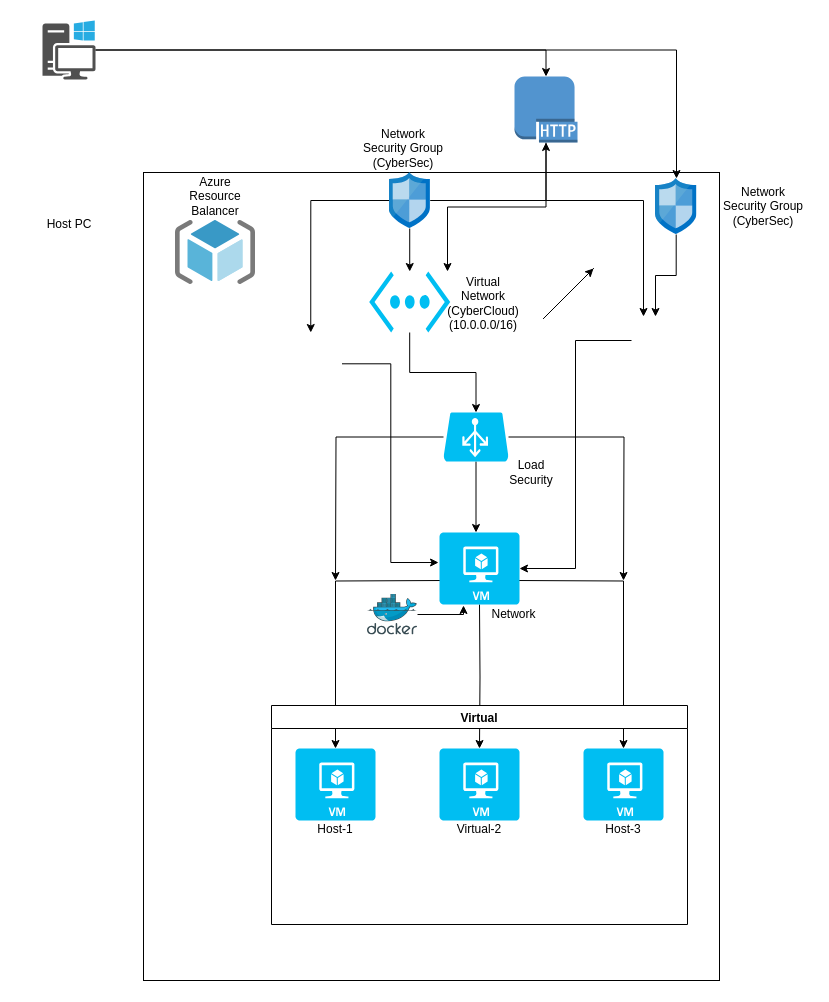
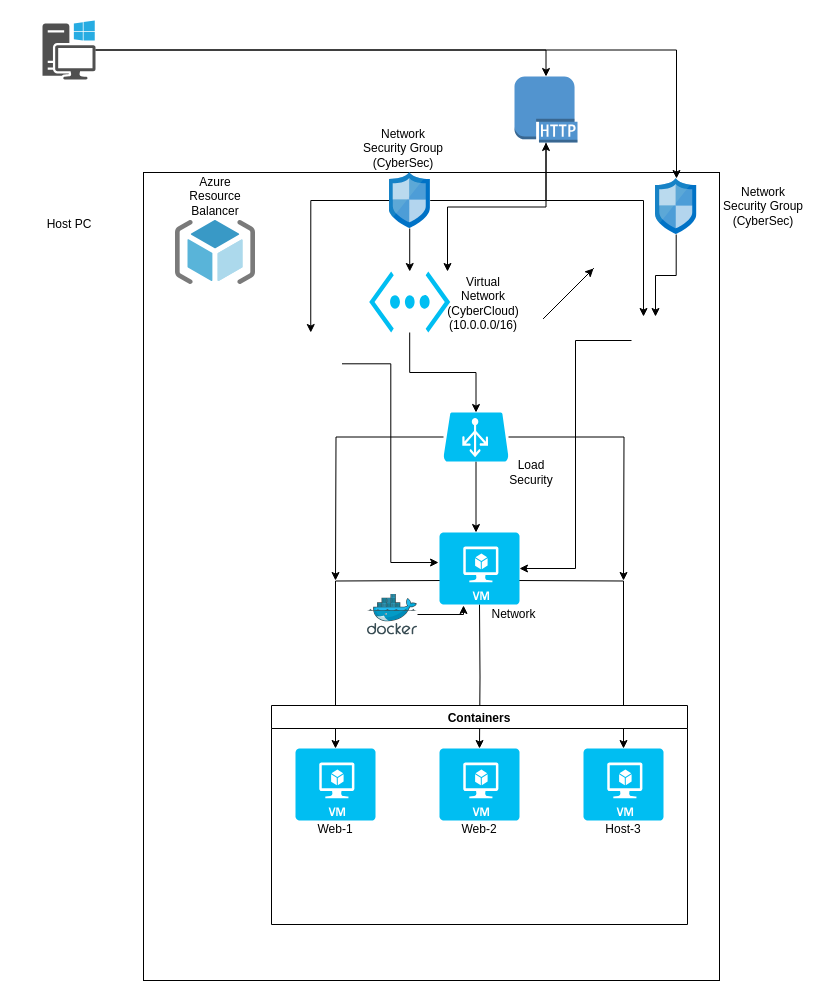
  <mxCell id="0" />
  <mxCell id="1" parent="0" />
  <mxCell id="2" value="" style="rounded=0;whiteSpace=wrap;html=1;direction=south;" vertex="1" parent="1"><mxGeometry x="143" y="172" width="576" height="808" as="geometry" /></mxCell>
  <mxCell id="3" value="" style="aspect=fixed;html=1;points=[];align=center;image;fontSize=12;image=img/lib/mscae/ResourceGroup.svg;" parent="1" vertex="1"><mxGeometry x="175" y="220" width="80" height="64" as="geometry" /></mxCell>
  <mxCell id="4" style="edgeStyle=orthogonalEdgeStyle;rounded=0;orthogonalLoop=1;jettySize=auto;html=1;entryX=0.5;entryY=0;entryDx=0;entryDy=0;entryPerimeter=0;" parent="1" source="5" target="34" edge="1"><mxGeometry relative="1" as="geometry" /></mxCell>
  <mxCell id="5" value="" style="verticalLabelPosition=bottom;html=1;verticalAlign=top;align=center;strokeColor=none;fillColor=#00BEF2;shape=mxgraph.azure.virtual_network;pointerEvents=1;" parent="1" vertex="1"><mxGeometry x="368.72" y="271" width="81" height="61" as="geometry" /></mxCell>
  <mxCell id="6" style="edgeStyle=orthogonalEdgeStyle;rounded=0;orthogonalLoop=1;jettySize=auto;html=1;entryX=0.5;entryY=0;entryDx=0;entryDy=0;entryPerimeter=0;" parent="1" target="9" edge="1"><mxGeometry relative="1" as="geometry"><mxPoint x="515" y="580" as="sourcePoint" /></mxGeometry></mxCell>
  <mxCell id="7" style="edgeStyle=orthogonalEdgeStyle;rounded=0;orthogonalLoop=1;jettySize=auto;html=1;entryX=0.5;entryY=0;entryDx=0;entryDy=0;entryPerimeter=0;" parent="1" target="12" edge="1"><mxGeometry relative="1" as="geometry"><mxPoint x="479" y="604" as="sourcePoint" /></mxGeometry></mxCell>
  <mxCell id="8" style="edgeStyle=orthogonalEdgeStyle;rounded=0;orthogonalLoop=1;jettySize=auto;html=1;entryX=0.5;entryY=0;entryDx=0;entryDy=0;entryPerimeter=0;" parent="1" target="11" edge="1"><mxGeometry relative="1" as="geometry"><mxPoint x="443" y="580" as="sourcePoint" /></mxGeometry></mxCell>
  <mxCell id="9" value="" style="verticalLabelPosition=bottom;html=1;verticalAlign=top;align=center;strokeColor=none;fillColor=#00BEF2;shape=mxgraph.azure.virtual_machine;" parent="1" vertex="1"><mxGeometry x="583" y="748" width="80" height="72" as="geometry" /></mxCell>
  <mxCell id="10" value="" style="verticalLabelPosition=bottom;html=1;verticalAlign=top;align=center;strokeColor=none;fillColor=#00BEF2;shape=mxgraph.azure.virtual_machine;" parent="1" vertex="1"><mxGeometry x="439" y="532" width="80" height="72" as="geometry" /></mxCell>
  <mxCell id="11" value="" style="verticalLabelPosition=bottom;html=1;verticalAlign=top;align=center;strokeColor=none;fillColor=#00BEF2;shape=mxgraph.azure.virtual_machine;" parent="1" vertex="1"><mxGeometry x="295" y="748" width="80" height="72" as="geometry" /></mxCell>
  <mxCell id="12" value="" style="verticalLabelPosition=bottom;html=1;verticalAlign=top;align=center;strokeColor=none;fillColor=#00BEF2;shape=mxgraph.azure.virtual_machine;" parent="1" vertex="1"><mxGeometry x="439" y="748" width="80" height="72" as="geometry" /></mxCell>
- <mxCell id="13" value="Virtual" style="swimlane;" parent="1" vertex="1"><mxGeometry x="271" y="705" width="416" height="219" as="geometry"><mxRectangle x="392" y="693" width="96" height="24" as="alternateBounds" /></mxGeometry></mxCell>
+ <mxCell id="13" value="Containers" style="swimlane;" parent="1" vertex="1"><mxGeometry x="271" y="705" width="416" height="219" as="geometry"><mxRectangle x="392" y="693" width="96" height="24" as="alternateBounds" /></mxGeometry></mxCell>
  <mxCell id="14" style="edgeStyle=orthogonalEdgeStyle;rounded=0;orthogonalLoop=1;jettySize=auto;html=1;entryX=0;entryY=0;entryDx=0;entryDy=0;" parent="1" source="15" target="23" edge="1"><mxGeometry relative="1" as="geometry" /></mxCell>
  <mxCell id="15" value="" style="outlineConnect=0;dashed=0;verticalLabelPosition=bottom;verticalAlign=top;align=center;html=1;shape=mxgraph.aws3.http_protocol;fillColor=#5294CF;gradientColor=none;" parent="1" vertex="1"><mxGeometry x="514" y="76" width="63" height="66" as="geometry" /></mxCell>
  <mxCell id="16" style="edgeStyle=orthogonalEdgeStyle;rounded=0;orthogonalLoop=1;jettySize=auto;html=1;entryX=-0.012;entryY=0.417;entryDx=0;entryDy=0;entryPerimeter=0;" parent="1" source="17" target="10" edge="1"><mxGeometry relative="1" as="geometry" /></mxCell>
  <mxCell id="17" value="" style="shape=image;html=1;verticalAlign=top;verticalLabelPosition=bottom;labelBackgroundColor=#ffffff;imageAspect=0;aspect=fixed;image=https://cdn2.iconfinder.com/data/icons/stilllife/48x48/filesystems/gnome-fs-ssh.png" parent="1" vertex="1"><mxGeometry x="279" y="332" width="62.5" height="62.5" as="geometry" /></mxCell>
  <mxCell id="18" value="Network" style="text;html=1;strokeColor=none;fillColor=none;align=center;verticalAlign=middle;whiteSpace=wrap;rounded=0;" parent="1" vertex="1"><mxGeometry x="479" y="604" width="69" height="20" as="geometry" /></mxCell>
- <mxCell id="19" value="Host-1" style="text;html=1;strokeColor=none;fillColor=none;align=center;verticalAlign=middle;whiteSpace=wrap;rounded=0;" parent="1" vertex="1"><mxGeometry x="295" y="819" width="80" height="20" as="geometry" /></mxCell>
- <mxCell id="20" value="Virtual-2" style="text;html=1;strokeColor=none;fillColor=none;align=center;verticalAlign=middle;whiteSpace=wrap;rounded=0;" parent="1" vertex="1"><mxGeometry x="439" y="819" width="80" height="20" as="geometry" /></mxCell>
+ <mxCell id="19" value="Web-1" style="text;html=1;strokeColor=none;fillColor=none;align=center;verticalAlign=middle;whiteSpace=wrap;rounded=0;" parent="1" vertex="1"><mxGeometry x="295" y="819" width="80" height="20" as="geometry" /></mxCell>
+ <mxCell id="20" value="Web-2" style="text;html=1;strokeColor=none;fillColor=none;align=center;verticalAlign=middle;whiteSpace=wrap;rounded=0;" parent="1" vertex="1"><mxGeometry x="439" y="819" width="80" height="20" as="geometry" /></mxCell>
  <mxCell id="21" value="Host-3" style="text;html=1;strokeColor=none;fillColor=none;align=center;verticalAlign=middle;whiteSpace=wrap;rounded=0;" parent="1" vertex="1"><mxGeometry x="583" y="819" width="80" height="20" as="geometry" /></mxCell>
  <mxCell id="22" value="Azure Resource Balancer&lt;br&gt;" style="text;html=1;strokeColor=none;fillColor=none;align=center;verticalAlign=middle;whiteSpace=wrap;rounded=0;" parent="1" vertex="1"><mxGeometry x="175" y="178" width="80" height="36" as="geometry" /></mxCell>
  <mxCell id="23" value="Virtual Network&lt;br&gt;(CyberCloud)&lt;br&gt;(10.0.0.0/16)" style="text;html=1;strokeColor=none;fillColor=none;align=center;verticalAlign=middle;whiteSpace=wrap;rounded=0;" parent="1" vertex="1"><mxGeometry x="447" y="271" width="72" height="64" as="geometry" /></mxCell>
  <mxCell id="24" value="Load Security" style="text;html=1;strokeColor=none;fillColor=none;align=center;verticalAlign=middle;whiteSpace=wrap;rounded=0;" parent="1" vertex="1"><mxGeometry x="495" y="452" width="72" height="40" as="geometry" /></mxCell>
  <mxCell id="25" style="edgeStyle=orthogonalEdgeStyle;rounded=0;orthogonalLoop=1;jettySize=auto;html=1;entryX=0.5;entryY=0;entryDx=0;entryDy=0;entryPerimeter=0;" parent="1" source="29" target="5" edge="1"><mxGeometry relative="1" as="geometry" /></mxCell>
  <mxCell id="26" style="edgeStyle=orthogonalEdgeStyle;rounded=0;orthogonalLoop=1;jettySize=auto;html=1;entryX=0.5;entryY=0;entryDx=0;entryDy=0;" parent="1" source="29" target="17" edge="1"><mxGeometry relative="1" as="geometry" /></mxCell>
  <mxCell id="27" style="edgeStyle=orthogonalEdgeStyle;rounded=0;orthogonalLoop=1;jettySize=auto;html=1;entryX=0.5;entryY=1;entryDx=0;entryDy=0;entryPerimeter=0;" parent="1" source="29" target="15" edge="1"><mxGeometry relative="1" as="geometry" /></mxCell>
  <mxCell id="28" style="edgeStyle=orthogonalEdgeStyle;rounded=0;orthogonalLoop=1;jettySize=auto;html=1;entryX=0.25;entryY=0;entryDx=0;entryDy=0;" parent="1" source="29" target="36" edge="1"><mxGeometry relative="1" as="geometry" /></mxCell>
  <mxCell id="29" value="" style="aspect=fixed;html=1;points=[];align=center;image;fontSize=12;image=img/lib/mscae/Network_Security_Groups_Classic.svg;" parent="1" vertex="1"><mxGeometry x="388.5" y="172" width="41.44" height="56" as="geometry" /></mxCell>
  <mxCell id="30" value="Network Security Group&lt;br&gt;(CyberSec)" style="text;html=1;strokeColor=none;fillColor=none;align=center;verticalAlign=middle;whiteSpace=wrap;rounded=0;" parent="1" vertex="1"><mxGeometry x="359" y="124" width="88" height="48" as="geometry" /></mxCell>
  <mxCell id="31" style="edgeStyle=orthogonalEdgeStyle;rounded=0;orthogonalLoop=1;jettySize=auto;html=1;" parent="1" source="34" edge="1"><mxGeometry relative="1" as="geometry"><mxPoint x="475.5" y="532" as="targetPoint" /></mxGeometry></mxCell>
  <mxCell id="32" style="edgeStyle=orthogonalEdgeStyle;rounded=0;orthogonalLoop=1;jettySize=auto;html=1;" parent="1" source="34" edge="1"><mxGeometry relative="1" as="geometry"><mxPoint x="335" y="580" as="targetPoint" /></mxGeometry></mxCell>
  <mxCell id="33" style="edgeStyle=orthogonalEdgeStyle;rounded=0;orthogonalLoop=1;jettySize=auto;html=1;" parent="1" source="34" edge="1"><mxGeometry relative="1" as="geometry"><mxPoint x="623" y="580" as="targetPoint" /></mxGeometry></mxCell>
  <mxCell id="34" value="" style="verticalLabelPosition=bottom;html=1;verticalAlign=top;align=center;strokeColor=none;fillColor=#00BEF2;shape=mxgraph.azure.azure_load_balancer;" parent="1" vertex="1"><mxGeometry x="443" y="412" width="65" height="49" as="geometry" /></mxCell>
  <mxCell id="35" style="edgeStyle=orthogonalEdgeStyle;rounded=0;orthogonalLoop=1;jettySize=auto;html=1;entryX=1;entryY=0.5;entryDx=0;entryDy=0;entryPerimeter=0;" parent="1" source="36" target="10" edge="1"><mxGeometry relative="1" as="geometry" /></mxCell>
  <mxCell id="36" value="" style="shape=image;html=1;verticalAlign=top;verticalLabelPosition=bottom;labelBackgroundColor=#ffffff;imageAspect=0;aspect=fixed;image=https://cdn2.iconfinder.com/data/icons/stilllife/48x48/filesystems/gnome-fs-ssh.png" parent="1" vertex="1"><mxGeometry x="631" y="316" width="48" height="48" as="geometry" /></mxCell>
  <mxCell id="37" style="edgeStyle=orthogonalEdgeStyle;rounded=0;orthogonalLoop=1;jettySize=auto;html=1;" parent="1" source="47" target="36" edge="1"><mxGeometry relative="1" as="geometry" /></mxCell>
  <mxCell id="38" style="edgeStyle=orthogonalEdgeStyle;rounded=0;orthogonalLoop=1;jettySize=auto;html=1;entryX=0.5;entryY=0;entryDx=0;entryDy=0;entryPerimeter=0;" parent="1" source="39" target="15" edge="1"><mxGeometry relative="1" as="geometry" /></mxCell>
  <mxCell id="39" value="" style="pointerEvents=1;shadow=0;dashed=0;html=1;strokeColor=none;fillColor=#505050;labelPosition=center;verticalLabelPosition=bottom;verticalAlign=top;outlineConnect=0;align=center;shape=mxgraph.office.devices.workstation_pc;" parent="1" vertex="1"><mxGeometry x="42" y="20" width="53" height="59" as="geometry" /></mxCell>
  <mxCell id="40" value="Host PC" style="text;html=1;strokeColor=none;fillColor=none;align=center;verticalAlign=middle;whiteSpace=wrap;rounded=0;" parent="1" vertex="1"><mxGeometry x="20.5" y="214" width="96" height="20" as="geometry" /></mxCell>
  <mxCell id="41" style="edgeStyle=orthogonalEdgeStyle;rounded=0;orthogonalLoop=1;jettySize=auto;html=1;" parent="1" source="42" edge="1"><mxGeometry relative="1" as="geometry"><mxPoint x="463" y="605" as="targetPoint" /><Array as="points"><mxPoint x="463" y="614" /></Array></mxGeometry></mxCell>
  <mxCell id="42" value="" style="aspect=fixed;html=1;points=[];align=center;image;fontSize=12;image=img/lib/mscae/Docker.svg;" parent="1" vertex="1"><mxGeometry x="367" y="593.5" width="50" height="41" as="geometry" /></mxCell>
  <mxCell id="43" value="" style="endArrow=classic;html=1;" edge="1" parent="1"><mxGeometry width="50" height="50" relative="1" as="geometry"><mxPoint x="543" y="318" as="sourcePoint" /><mxPoint x="593" y="268" as="targetPoint" /></mxGeometry></mxCell>
  <mxCell id="44" value="" style="endArrow=none;html=1;" edge="1" parent="1"><mxGeometry width="50" height="50" relative="1" as="geometry"><mxPoint x="543" y="318" as="sourcePoint" /><mxPoint x="593" y="268" as="targetPoint" /></mxGeometry></mxCell>
  <mxCell id="45" value="" style="endArrow=none;html=1;" edge="1" parent="1"><mxGeometry width="50" height="50" relative="1" as="geometry"><mxPoint x="543" y="318" as="sourcePoint" /><mxPoint x="593" y="268" as="targetPoint" /></mxGeometry></mxCell>
  <mxCell id="46" value="" style="endArrow=none;html=1;" edge="1" parent="1"><mxGeometry width="50" height="50" relative="1" as="geometry"><mxPoint x="543" y="318" as="sourcePoint" /><mxPoint x="593" y="268" as="targetPoint" /></mxGeometry></mxCell>
  <mxCell id="47" value="" style="aspect=fixed;html=1;points=[];align=center;image;fontSize=12;image=img/lib/mscae/Network_Security_Groups_Classic.svg;" vertex="1" parent="1"><mxGeometry x="655" y="178" width="41.44" height="56" as="geometry" /></mxCell>
  <mxCell id="48" style="edgeStyle=orthogonalEdgeStyle;rounded=0;orthogonalLoop=1;jettySize=auto;html=1;" edge="1" parent="1" source="39" target="47"><mxGeometry relative="1" as="geometry"><mxPoint x="95" y="49.5" as="sourcePoint" /><mxPoint x="655" y="316" as="targetPoint" /><Array as="points"><mxPoint x="676" y="50" /></Array></mxGeometry></mxCell>
  <mxCell id="49" value="Network Security Group&lt;br&gt;(CyberSec)" style="text;html=1;strokeColor=none;fillColor=none;align=center;verticalAlign=middle;whiteSpace=wrap;rounded=0;" vertex="1" parent="1"><mxGeometry x="719" y="182" width="88" height="48" as="geometry" /></mxCell>
